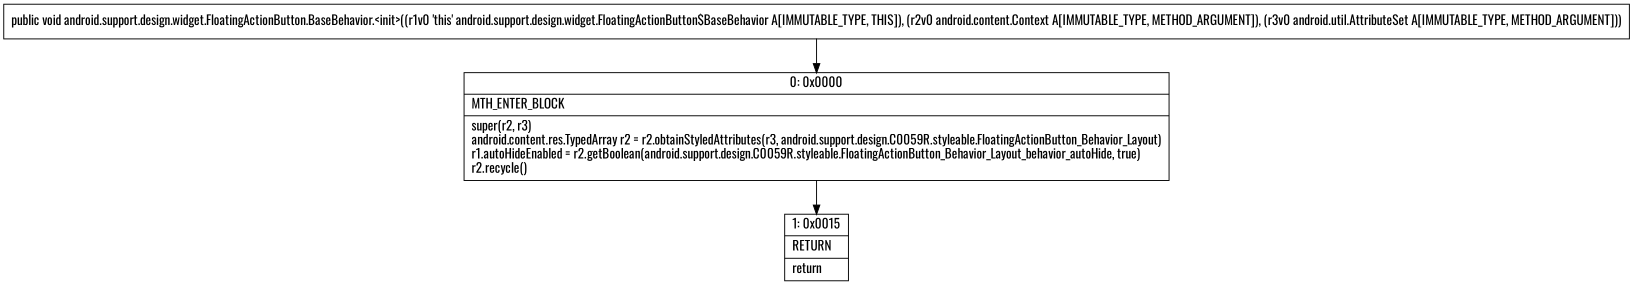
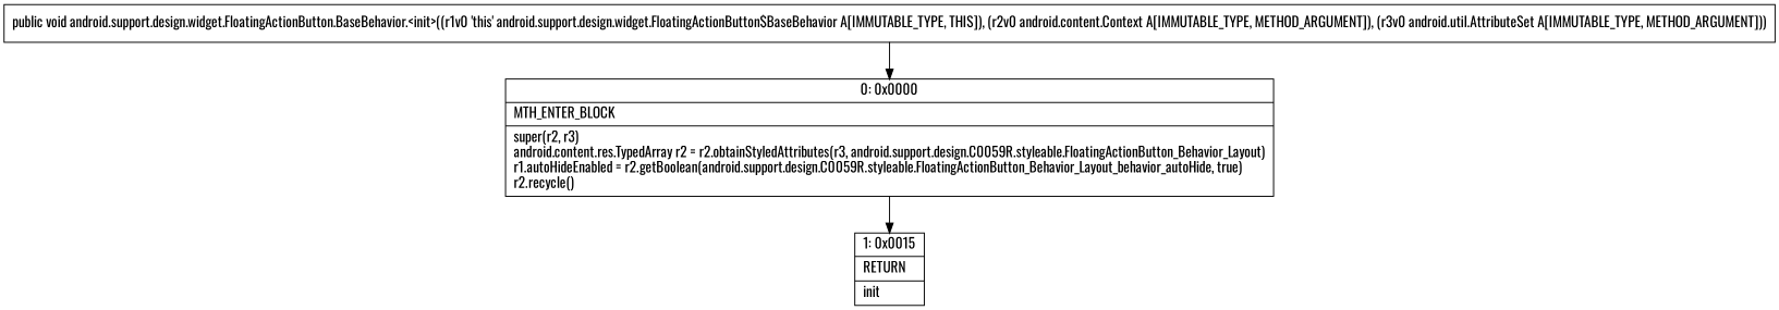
  digraph {
    fontname=Oswald
    node [shape=record fontname=Oswald]
    edge [fontname=Oswald]
    n1 [label="{0\:\ 0x0000|MTH_ENTER_BLOCK\l|super(r2, r3)\landroid.content.res.TypedArray r2 = r2.obtainStyledAttributes(r3, android.support.design.C0059R.styleable.FloatingActionButton_Behavior_Layout)\lr1.autoHideEnabled = r2.getBoolean(android.support.design.C0059R.styleable.FloatingActionButton_Behavior_Layout_behavior_autoHide, true)\lr2.recycle()\l}"]
-   n2 [label="{1\:\ 0x0015|RETURN\l|return\l}"]
+   n2 [label="{1\:\ 0x0015|RETURN\l|init\l}"]
    n3 [label="{public void android.support.design.widget.FloatingActionButton.BaseBehavior.\<init\>((r1v0 'this' android.support.design.widget.FloatingActionButton$BaseBehavior A[IMMUTABLE_TYPE, THIS]), (r2v0 android.content.Context A[IMMUTABLE_TYPE, METHOD_ARGUMENT]), (r3v0 android.util.AttributeSet A[IMMUTABLE_TYPE, METHOD_ARGUMENT])) }"]
    n1 -> n2
    n3 -> n1
  }
